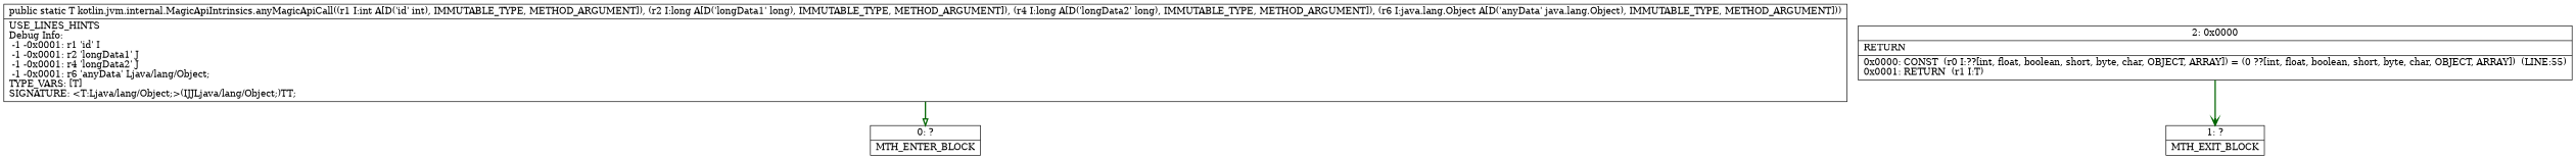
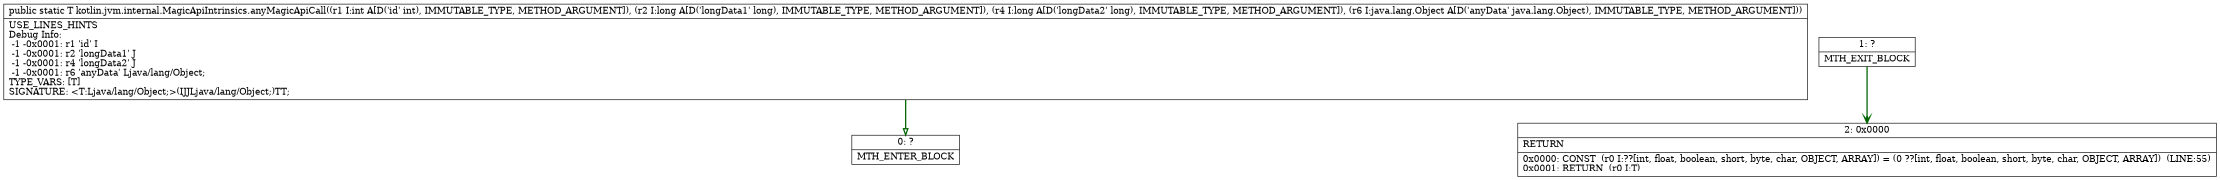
  digraph {
    node [shape=record]
    edge [color=darkgreen style=bold]
    n1 [label="{0\:\ ?|MTH_ENTER_BLOCK\l}"]
-   n2 [label="{2\:\ 0x0000|RETURN\l|0x0000: CONST  (r0 I:??[int, float, boolean, short, byte, char, OBJECT, ARRAY]) = (0 ??[int, float, boolean, short, byte, char, OBJECT, ARRAY])  (LINE:55)\l0x0001: RETURN  (r1 I:T) \l}"]
+   n2 [label="{2\:\ 0x0000|RETURN\l|0x0000: CONST  (r0 I:??[int, float, boolean, short, byte, char, OBJECT, ARRAY]) = (0 ??[int, float, boolean, short, byte, char, OBJECT, ARRAY])  (LINE:55)\l0x0001: RETURN  (r0 I:T) \l}"]
    n3 [label="{1\:\ ?|MTH_EXIT_BLOCK\l}"]
    n4 [label="{public static T kotlin.jvm.internal.MagicApiIntrinsics.anyMagicApiCall((r1 I:int A[D('id' int), IMMUTABLE_TYPE, METHOD_ARGUMENT]), (r2 I:long A[D('longData1' long), IMMUTABLE_TYPE, METHOD_ARGUMENT]), (r4 I:long A[D('longData2' long), IMMUTABLE_TYPE, METHOD_ARGUMENT]), (r6 I:java.lang.Object A[D('anyData' java.lang.Object), IMMUTABLE_TYPE, METHOD_ARGUMENT]))  | USE_LINES_HINTS\lDebug Info:\l  \-1 \-0x0001: r1 'id' I\l  \-1 \-0x0001: r2 'longData1' J\l  \-1 \-0x0001: r4 'longData2' J\l  \-1 \-0x0001: r6 'anyData' Ljava\/lang\/Object;\lTYPE_VARS: [T]\lSIGNATURE: \<T:Ljava\/lang\/Object;\>(IJJLjava\/lang\/Object;)TT;\l}"]
-   n2 -> n3 [arrowhead=vee]
+   n3 -> n2 [arrowhead=vee]
    n4 -> n1 [arrowhead=onormal]
  }
